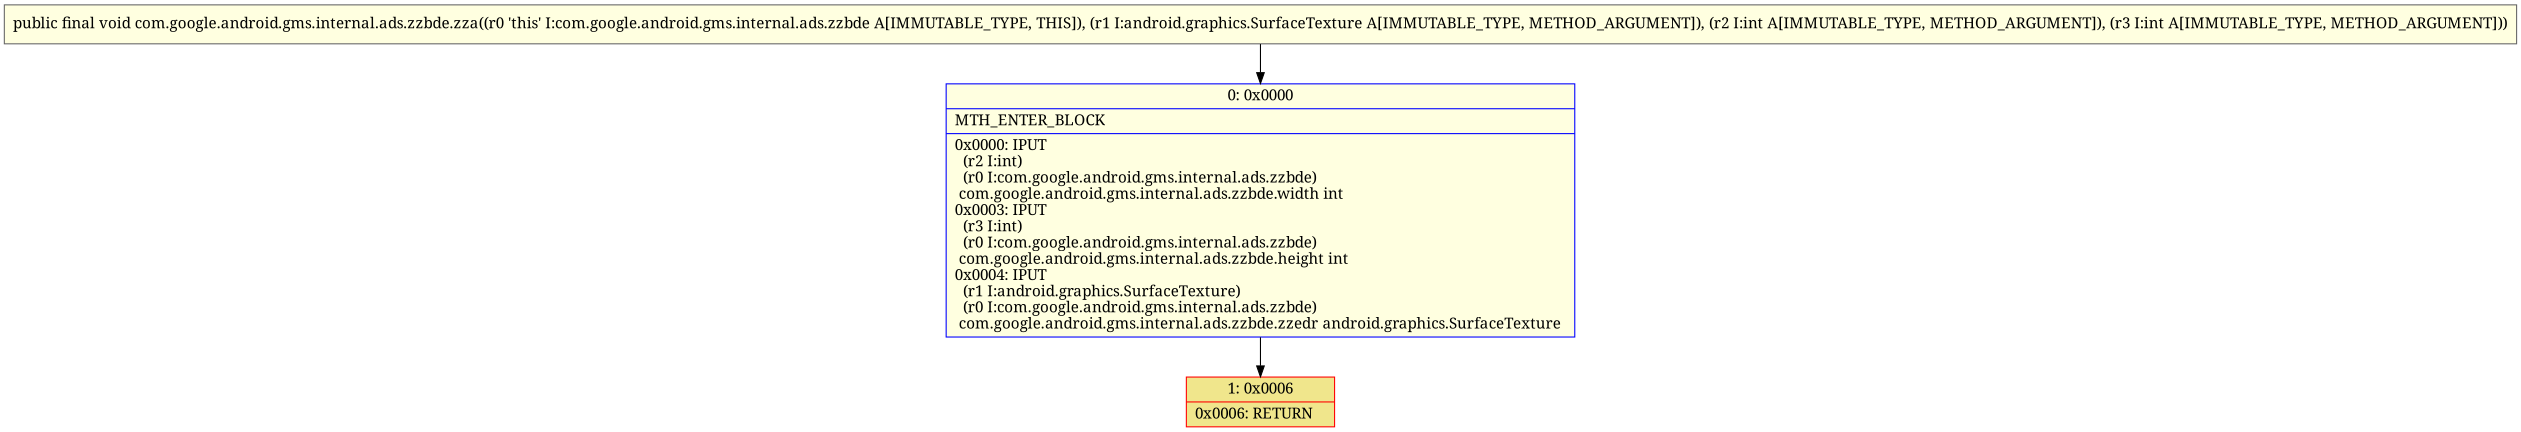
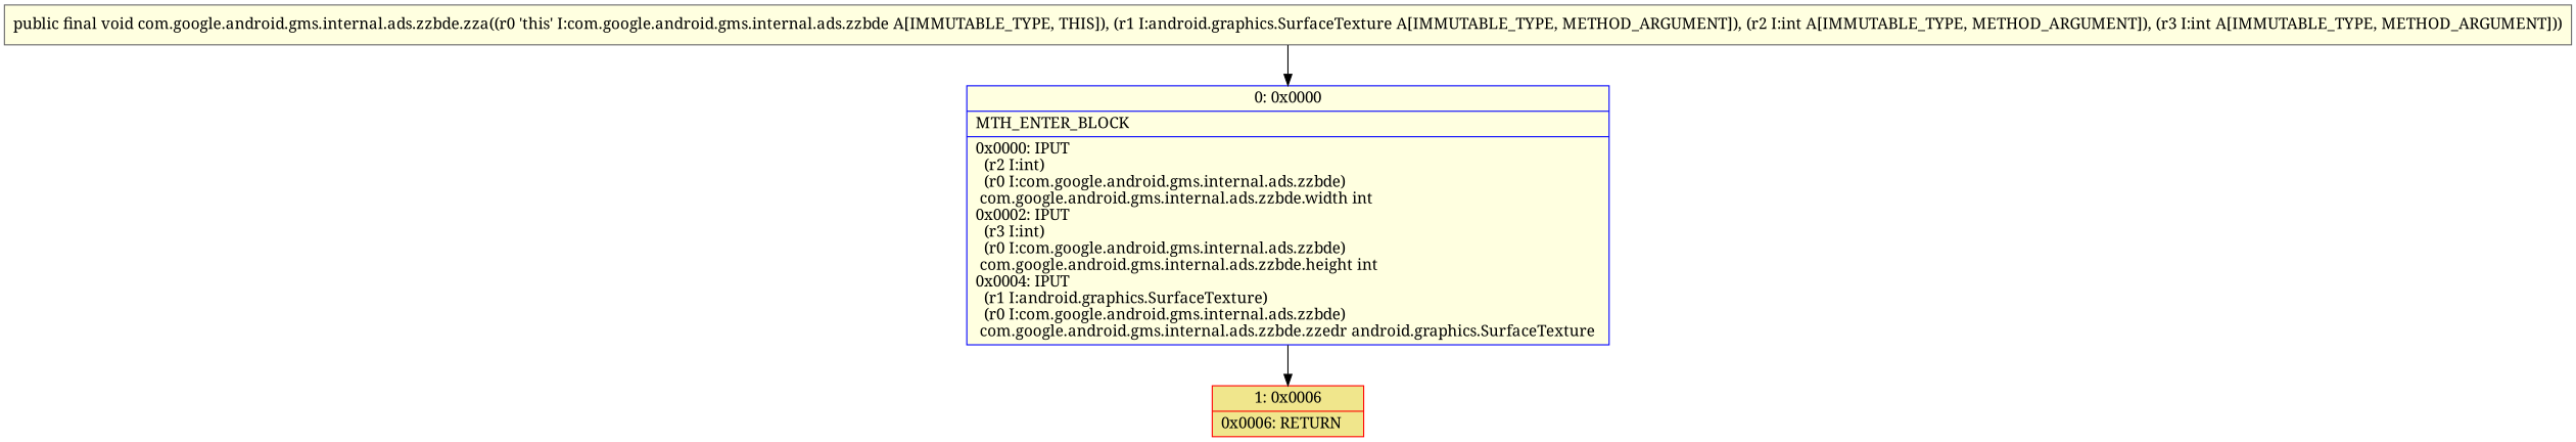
  digraph {
    fontname="Noto Serif"
    node [shape=record style=filled fillcolor=lightyellow fontname="Noto Serif"]
    edge [fontname="Noto Serif"]
-   n1 [label="{0\:\ 0x0000|MTH_ENTER_BLOCK\l|0x0000: IPUT  \l  (r2 I:int)\l  (r0 I:com.google.android.gms.internal.ads.zzbde)\l com.google.android.gms.internal.ads.zzbde.width int \l0x0003: IPUT  \l  (r3 I:int)\l  (r0 I:com.google.android.gms.internal.ads.zzbde)\l com.google.android.gms.internal.ads.zzbde.height int \l0x0004: IPUT  \l  (r1 I:android.graphics.SurfaceTexture)\l  (r0 I:com.google.android.gms.internal.ads.zzbde)\l com.google.android.gms.internal.ads.zzbde.zzedr android.graphics.SurfaceTexture \l}" color=blue]
+   n1 [label="{0\:\ 0x0000|MTH_ENTER_BLOCK\l|0x0000: IPUT  \l  (r2 I:int)\l  (r0 I:com.google.android.gms.internal.ads.zzbde)\l com.google.android.gms.internal.ads.zzbde.width int \l0x0002: IPUT  \l  (r3 I:int)\l  (r0 I:com.google.android.gms.internal.ads.zzbde)\l com.google.android.gms.internal.ads.zzbde.height int \l0x0004: IPUT  \l  (r1 I:android.graphics.SurfaceTexture)\l  (r0 I:com.google.android.gms.internal.ads.zzbde)\l com.google.android.gms.internal.ads.zzbde.zzedr android.graphics.SurfaceTexture \l}" color=blue]
    n2 [label="{1\:\ 0x0006|0x0006: RETURN   \l}" fillcolor=khaki color=red]
    n3 [label="{public final void com.google.android.gms.internal.ads.zzbde.zza((r0 'this' I:com.google.android.gms.internal.ads.zzbde A[IMMUTABLE_TYPE, THIS]), (r1 I:android.graphics.SurfaceTexture A[IMMUTABLE_TYPE, METHOD_ARGUMENT]), (r2 I:int A[IMMUTABLE_TYPE, METHOD_ARGUMENT]), (r3 I:int A[IMMUTABLE_TYPE, METHOD_ARGUMENT])) }" color=gray40]
    n1 -> n2
    n3 -> n1
  }
